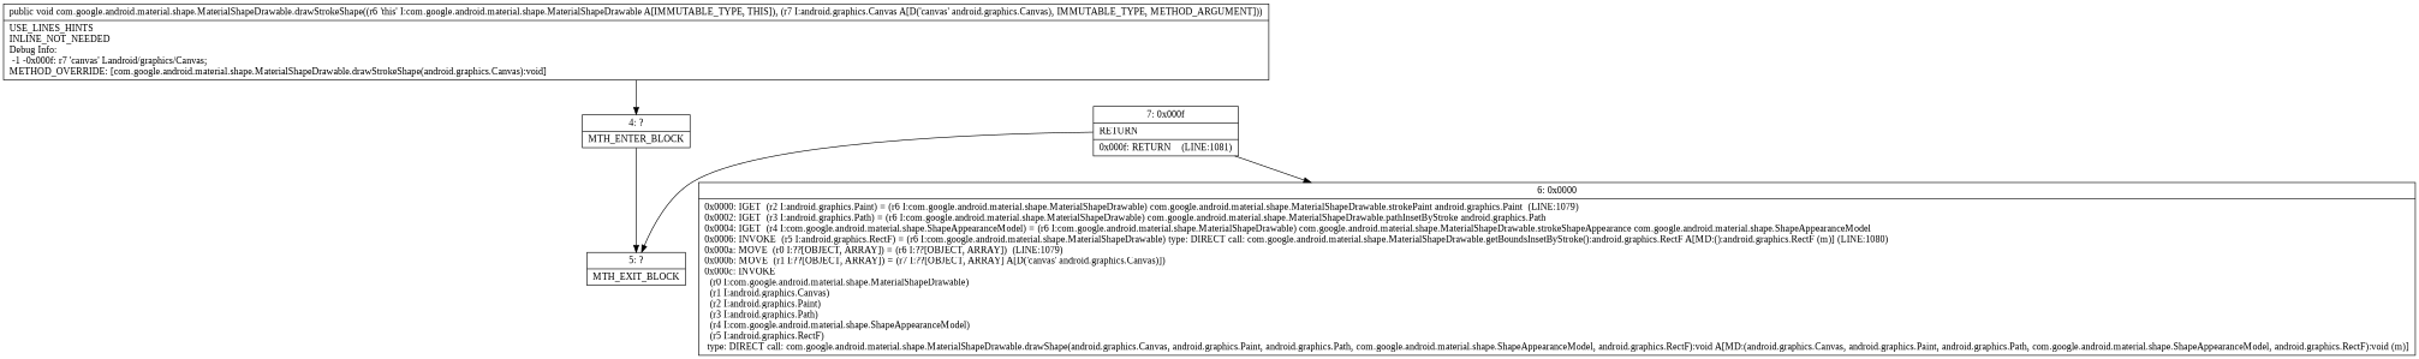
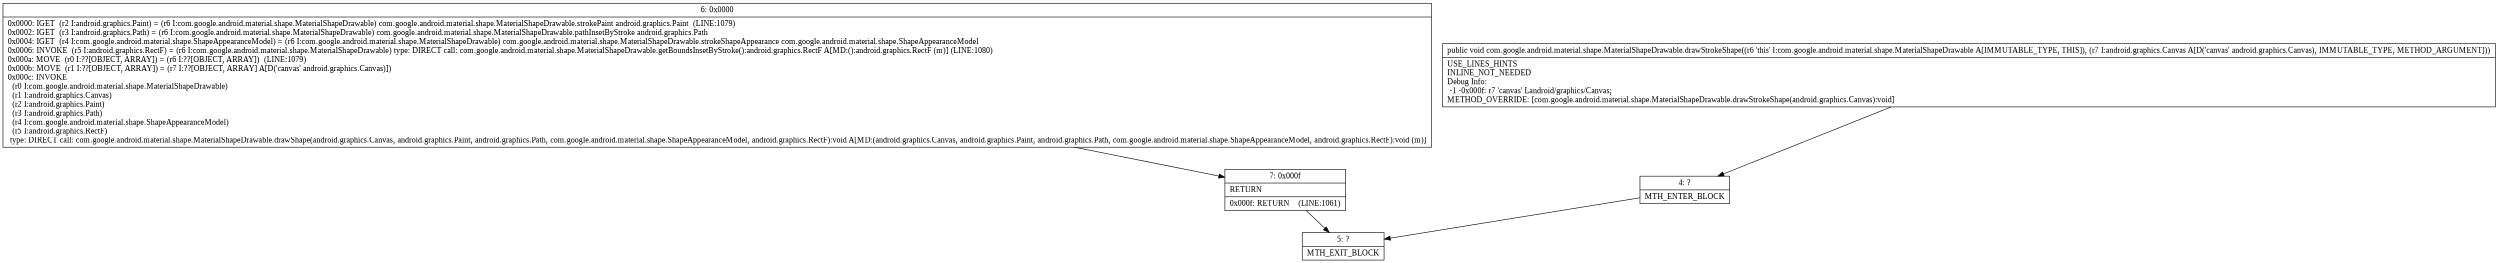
  digraph {
    fontname="Liberation Serif"
    node [fontname="Liberation Serif" shape=record]
    edge [fontname="Liberation Serif"]
    n1 [label="{4\:\ ?|MTH_ENTER_BLOCK\l}"]
    n2 [label="{5\:\ ?|MTH_EXIT_BLOCK\l}"]
    n3 [label="{6\:\ 0x0000|0x0000: IGET  (r2 I:android.graphics.Paint) = (r6 I:com.google.android.material.shape.MaterialShapeDrawable) com.google.android.material.shape.MaterialShapeDrawable.strokePaint android.graphics.Paint  (LINE:1079)\l0x0002: IGET  (r3 I:android.graphics.Path) = (r6 I:com.google.android.material.shape.MaterialShapeDrawable) com.google.android.material.shape.MaterialShapeDrawable.pathInsetByStroke android.graphics.Path \l0x0004: IGET  (r4 I:com.google.android.material.shape.ShapeAppearanceModel) = (r6 I:com.google.android.material.shape.MaterialShapeDrawable) com.google.android.material.shape.MaterialShapeDrawable.strokeShapeAppearance com.google.android.material.shape.ShapeAppearanceModel \l0x0006: INVOKE  (r5 I:android.graphics.RectF) = (r6 I:com.google.android.material.shape.MaterialShapeDrawable) type: DIRECT call: com.google.android.material.shape.MaterialShapeDrawable.getBoundsInsetByStroke():android.graphics.RectF A[MD:():android.graphics.RectF (m)] (LINE:1080)\l0x000a: MOVE  (r0 I:??[OBJECT, ARRAY]) = (r6 I:??[OBJECT, ARRAY])  (LINE:1079)\l0x000b: MOVE  (r1 I:??[OBJECT, ARRAY]) = (r7 I:??[OBJECT, ARRAY] A[D('canvas' android.graphics.Canvas)]) \l0x000c: INVOKE  \l  (r0 I:com.google.android.material.shape.MaterialShapeDrawable)\l  (r1 I:android.graphics.Canvas)\l  (r2 I:android.graphics.Paint)\l  (r3 I:android.graphics.Path)\l  (r4 I:com.google.android.material.shape.ShapeAppearanceModel)\l  (r5 I:android.graphics.RectF)\l type: DIRECT call: com.google.android.material.shape.MaterialShapeDrawable.drawShape(android.graphics.Canvas, android.graphics.Paint, android.graphics.Path, com.google.android.material.shape.ShapeAppearanceModel, android.graphics.RectF):void A[MD:(android.graphics.Canvas, android.graphics.Paint, android.graphics.Path, com.google.android.material.shape.ShapeAppearanceModel, android.graphics.RectF):void (m)]\l}"]
-   n4 [label="{7\:\ 0x000f|RETURN\l|0x000f: RETURN    (LINE:1081)\l}"]
+   n4 [label="{7\:\ 0x000f|RETURN\l|0x000f: RETURN    (LINE:1061)\l}"]
    n5 [label="{public void com.google.android.material.shape.MaterialShapeDrawable.drawStrokeShape((r6 'this' I:com.google.android.material.shape.MaterialShapeDrawable A[IMMUTABLE_TYPE, THIS]), (r7 I:android.graphics.Canvas A[D('canvas' android.graphics.Canvas), IMMUTABLE_TYPE, METHOD_ARGUMENT]))  | USE_LINES_HINTS\lINLINE_NOT_NEEDED\lDebug Info:\l  \-1 \-0x000f: r7 'canvas' Landroid\/graphics\/Canvas;\lMETHOD_OVERRIDE: [com.google.android.material.shape.MaterialShapeDrawable.drawStrokeShape(android.graphics.Canvas):void]\l}"]
    n1 -> n2
-   n4 -> n3
+   n3 -> n4
    n4 -> n2
    n5 -> n1
  }
